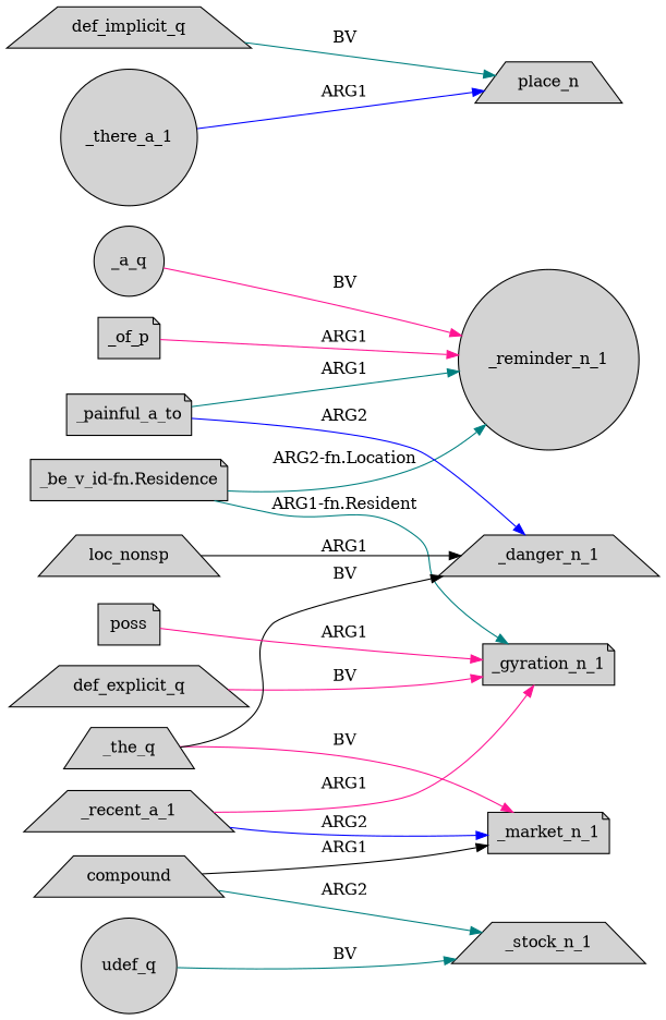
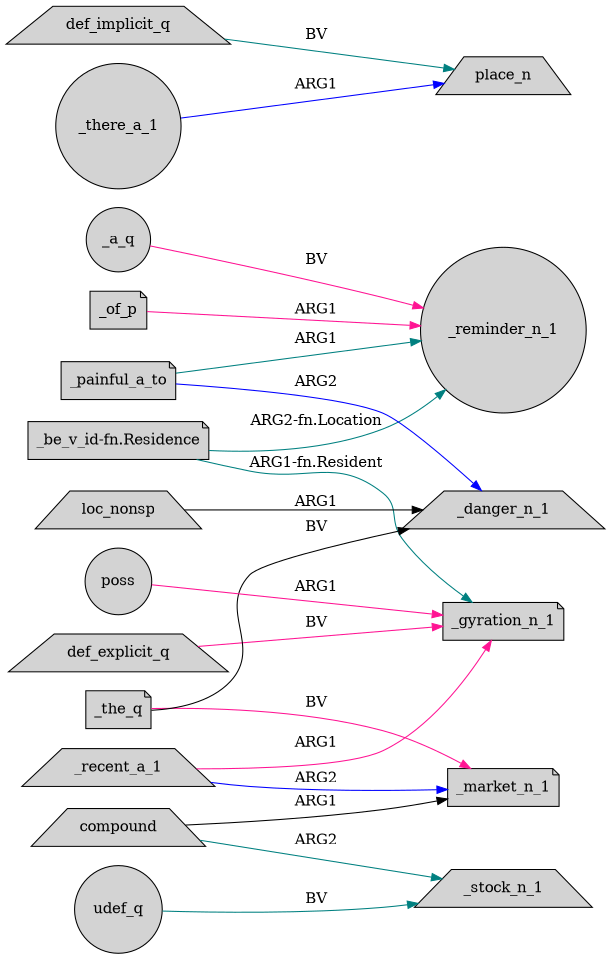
  digraph {
    rankdir=LR
    node [shape=trapezium style=filled]
    edge [color=teal]
    "_be_v_id-fn.Residence" [shape=note]
    _reminder_n_1 [shape=circle]
    _gyration_n_1 [shape=note]
    def_implicit_q
    place_n
    def_explicit_q
    _there_a_1 [shape=circle]
    _a_q [shape=circle]
    _market_n_1 [shape=note]
-   _the_q
+   _the_q [shape=note]
    _danger_n_1
    udef_q [shape=circle]
    _stock_n_1
    _recent_a_1
    compound
    _of_p [shape=note]
    loc_nonsp
-   poss [shape=note]
+   poss [shape=circle]
    _painful_a_to [shape=note]
    "_be_v_id-fn.Residence" -> _reminder_n_1 [label="ARG2-fn.Location"]
    "_be_v_id-fn.Residence" -> _gyration_n_1 [label="ARG1-fn.Resident"]
    def_implicit_q -> place_n [label=BV]
    def_explicit_q -> _gyration_n_1 [color=deeppink label=BV]
    _there_a_1 -> place_n [color=blue label=ARG1]
    _a_q -> _reminder_n_1 [color=deeppink label=BV]
    _the_q -> _market_n_1 [color=deeppink label=BV]
    _the_q -> _danger_n_1 [color=black label=BV]
    udef_q -> _stock_n_1 [label=BV]
    _recent_a_1 -> _gyration_n_1 [color=deeppink label=ARG1]
    _recent_a_1 -> _market_n_1 [color=blue label=ARG2]
    compound -> _market_n_1 [color=black label=ARG1]
    compound -> _stock_n_1 [label=ARG2]
    _of_p -> _reminder_n_1 [color=deeppink label=ARG1]
    loc_nonsp -> _danger_n_1 [color=black label=ARG1]
    poss -> _gyration_n_1 [color=deeppink label=ARG1]
    _painful_a_to -> _reminder_n_1 [label=ARG1]
    _painful_a_to -> _danger_n_1 [color=blue label=ARG2]
  }
